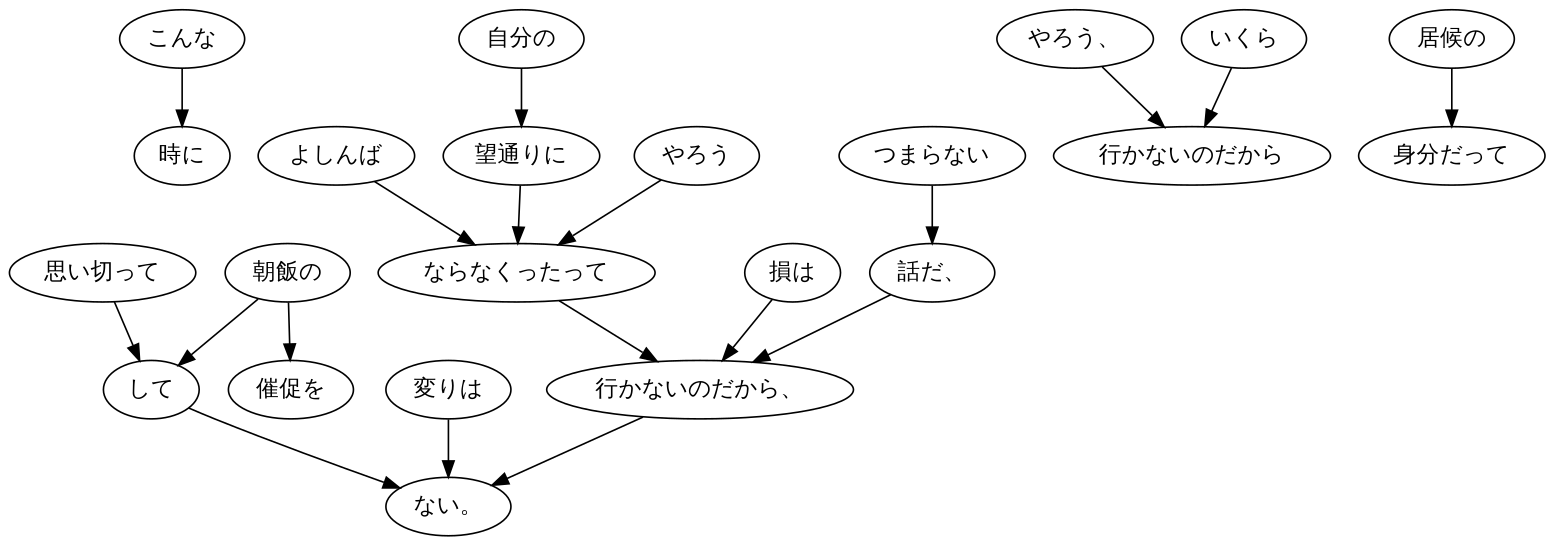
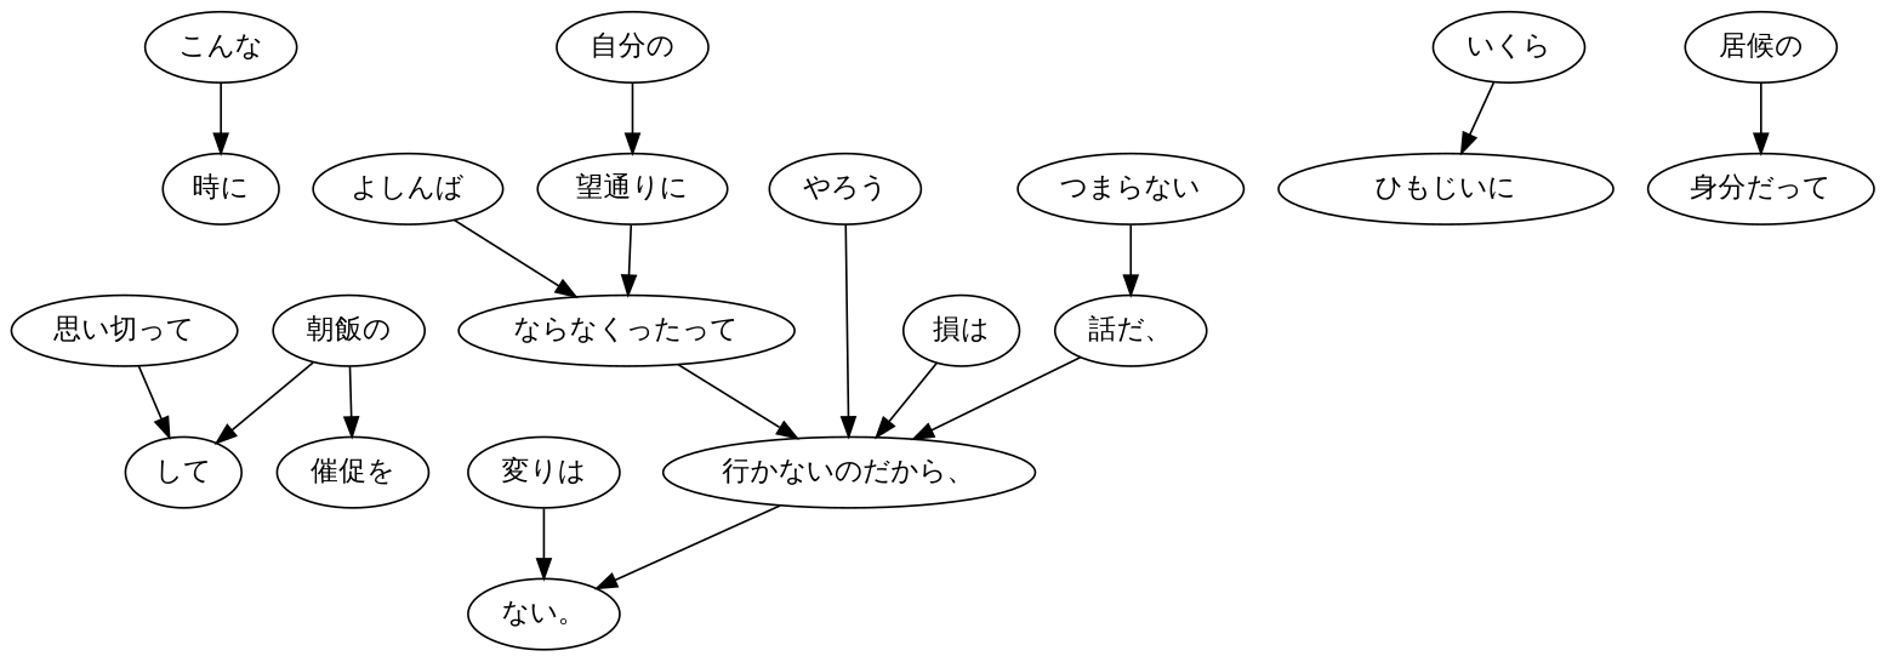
  digraph {
    n1 [label="こんな"]
    n2 [label="時に"]
    n3 [label="話だ、"]
    n4 [label="行かないのだから、"]
    n5 [label="つまらない"]
    n6 [label="ない。"]
    n7 [label="よしんば"]
    n8 [label="ならなくったって"]
    n9 [label="自分の"]
    n10 [label="望通りに"]
    n11 [label="やろう"]
    n12 [label="損は"]
    n13 [label="思い切って"]
    n14 [label="して"]
    n15 [label="朝飯の"]
    n16 [label="催促を"]
-   n17 [label="やろう、"]
-   n18 [label="行かないのだから"]
+   n18 [label="ひもじいに"]
    n19 [label="いくら"]
    n20 [label="居候の"]
    n21 [label="身分だって"]
    n22 [label="変りは"]
    n1 -> n2
    n3 -> n4
    n4 -> n6
    n5 -> n3
    n7 -> n8
    n8 -> n4
    n9 -> n10
    n10 -> n8
-   n11 -> n8
+   n11 -> n4
    n12 -> n4
    n13 -> n14
-   n14 -> n6
    n15 -> n14
    n15 -> n16
-   n17 -> n18
    n19 -> n18
    n20 -> n21
    n22 -> n6
  }
